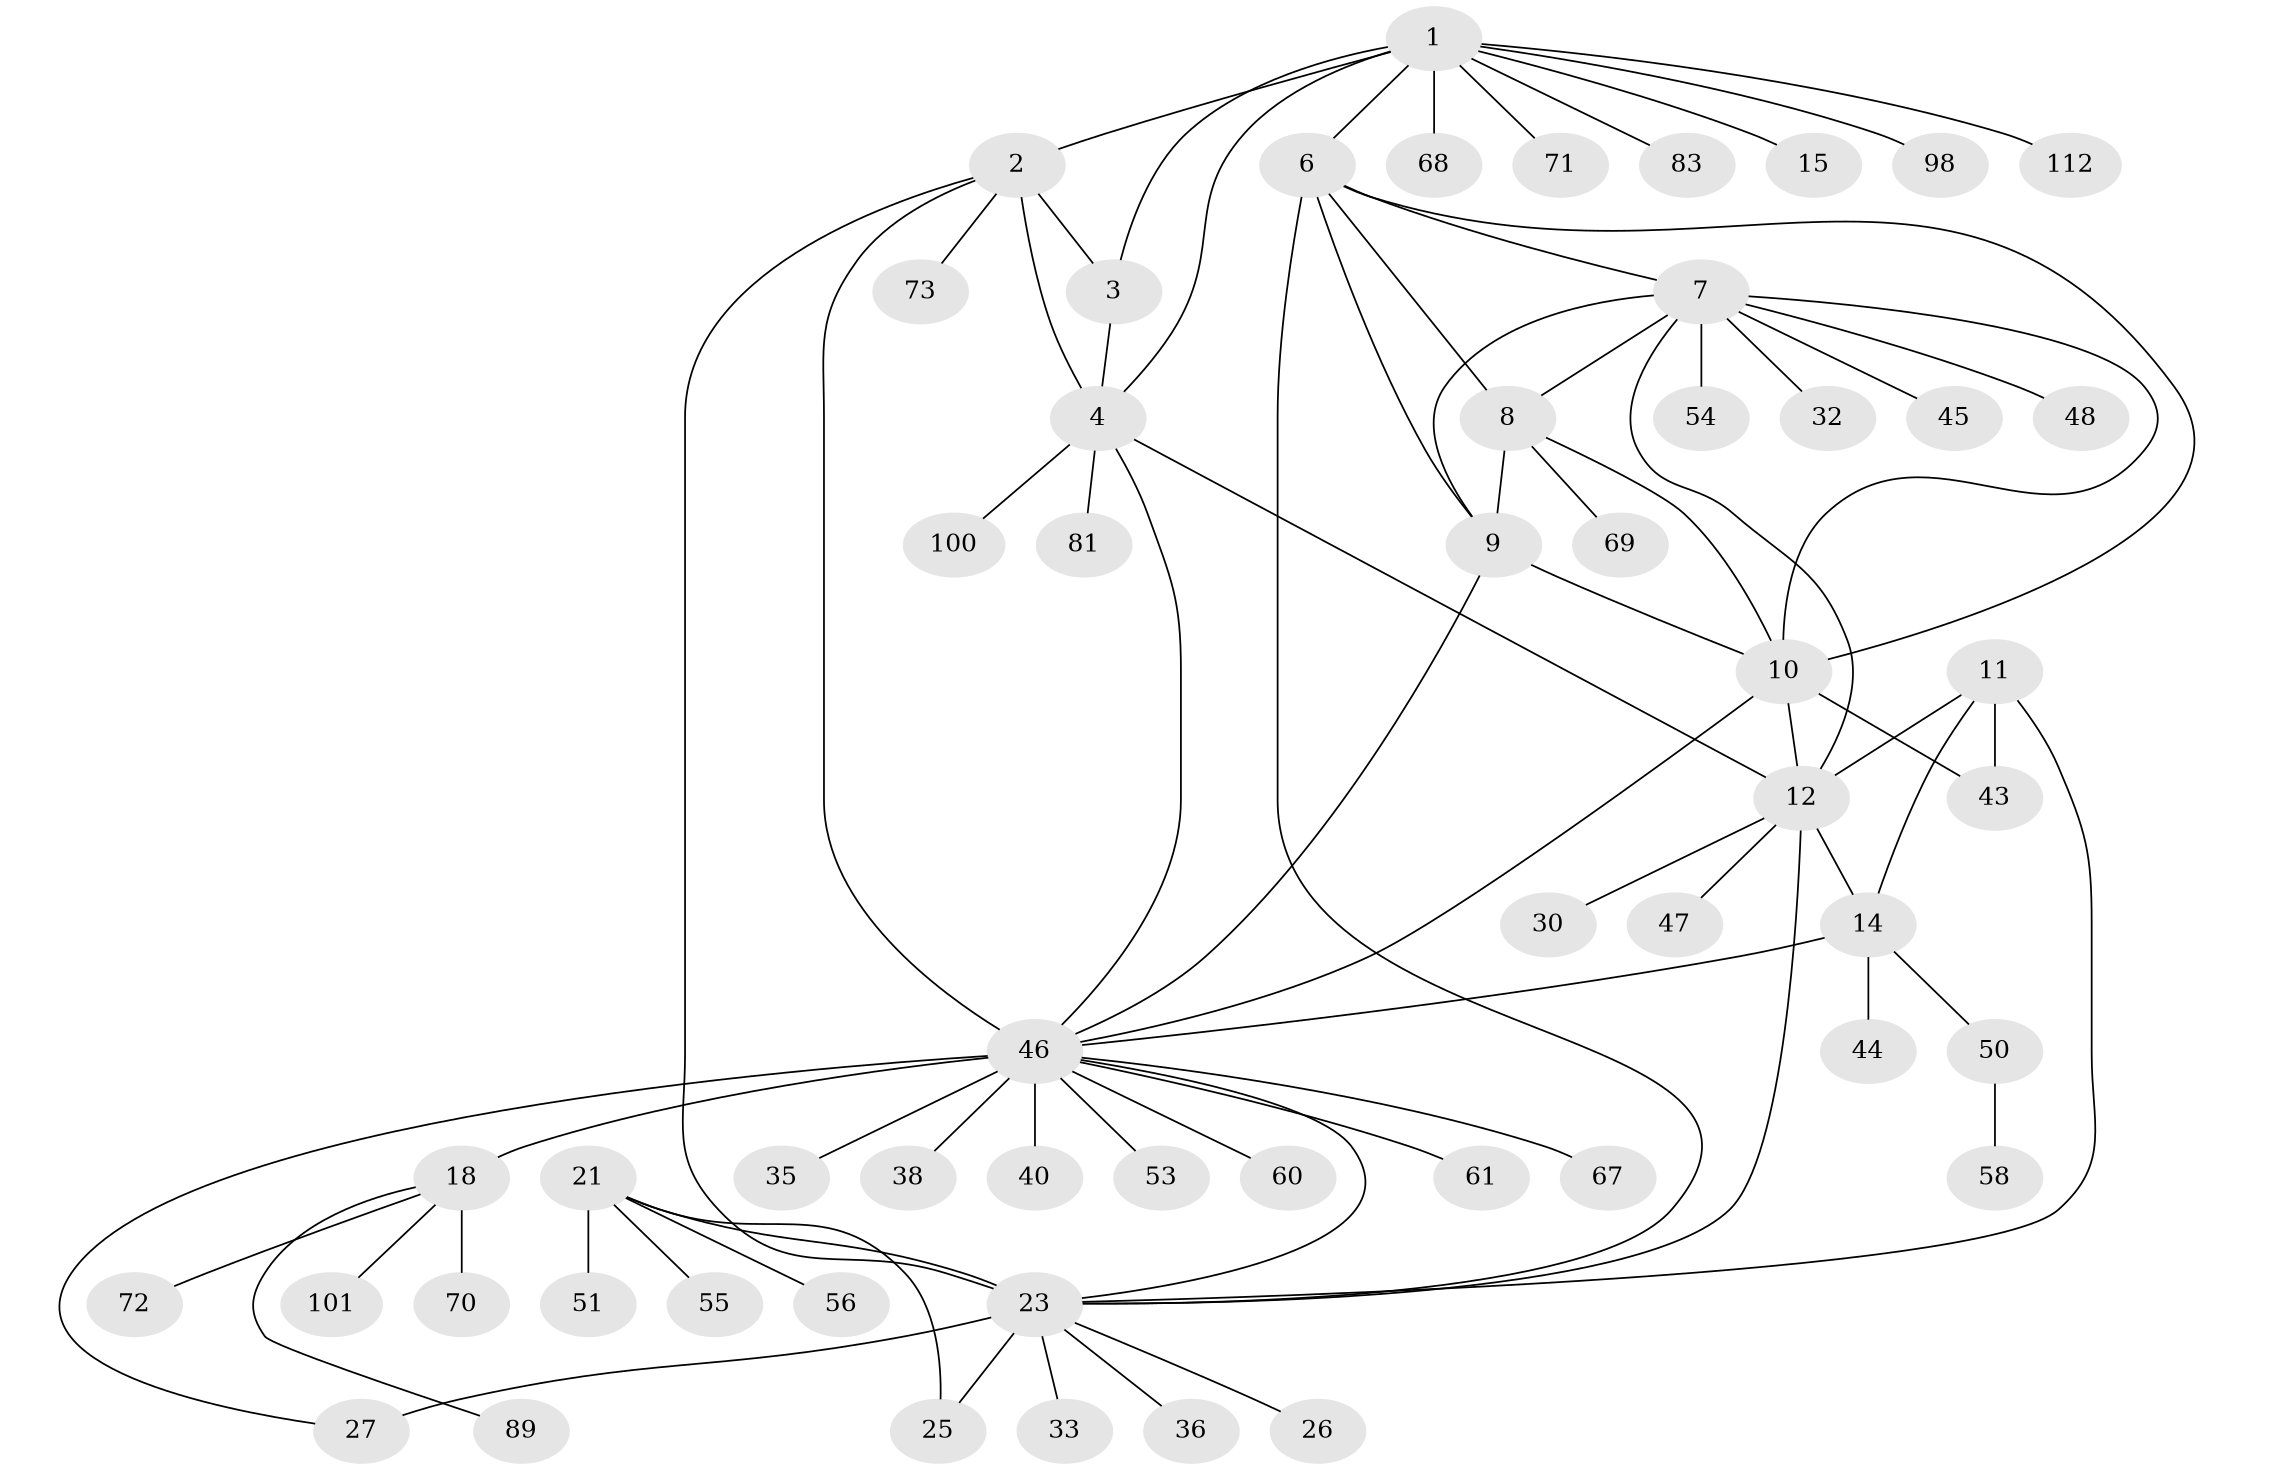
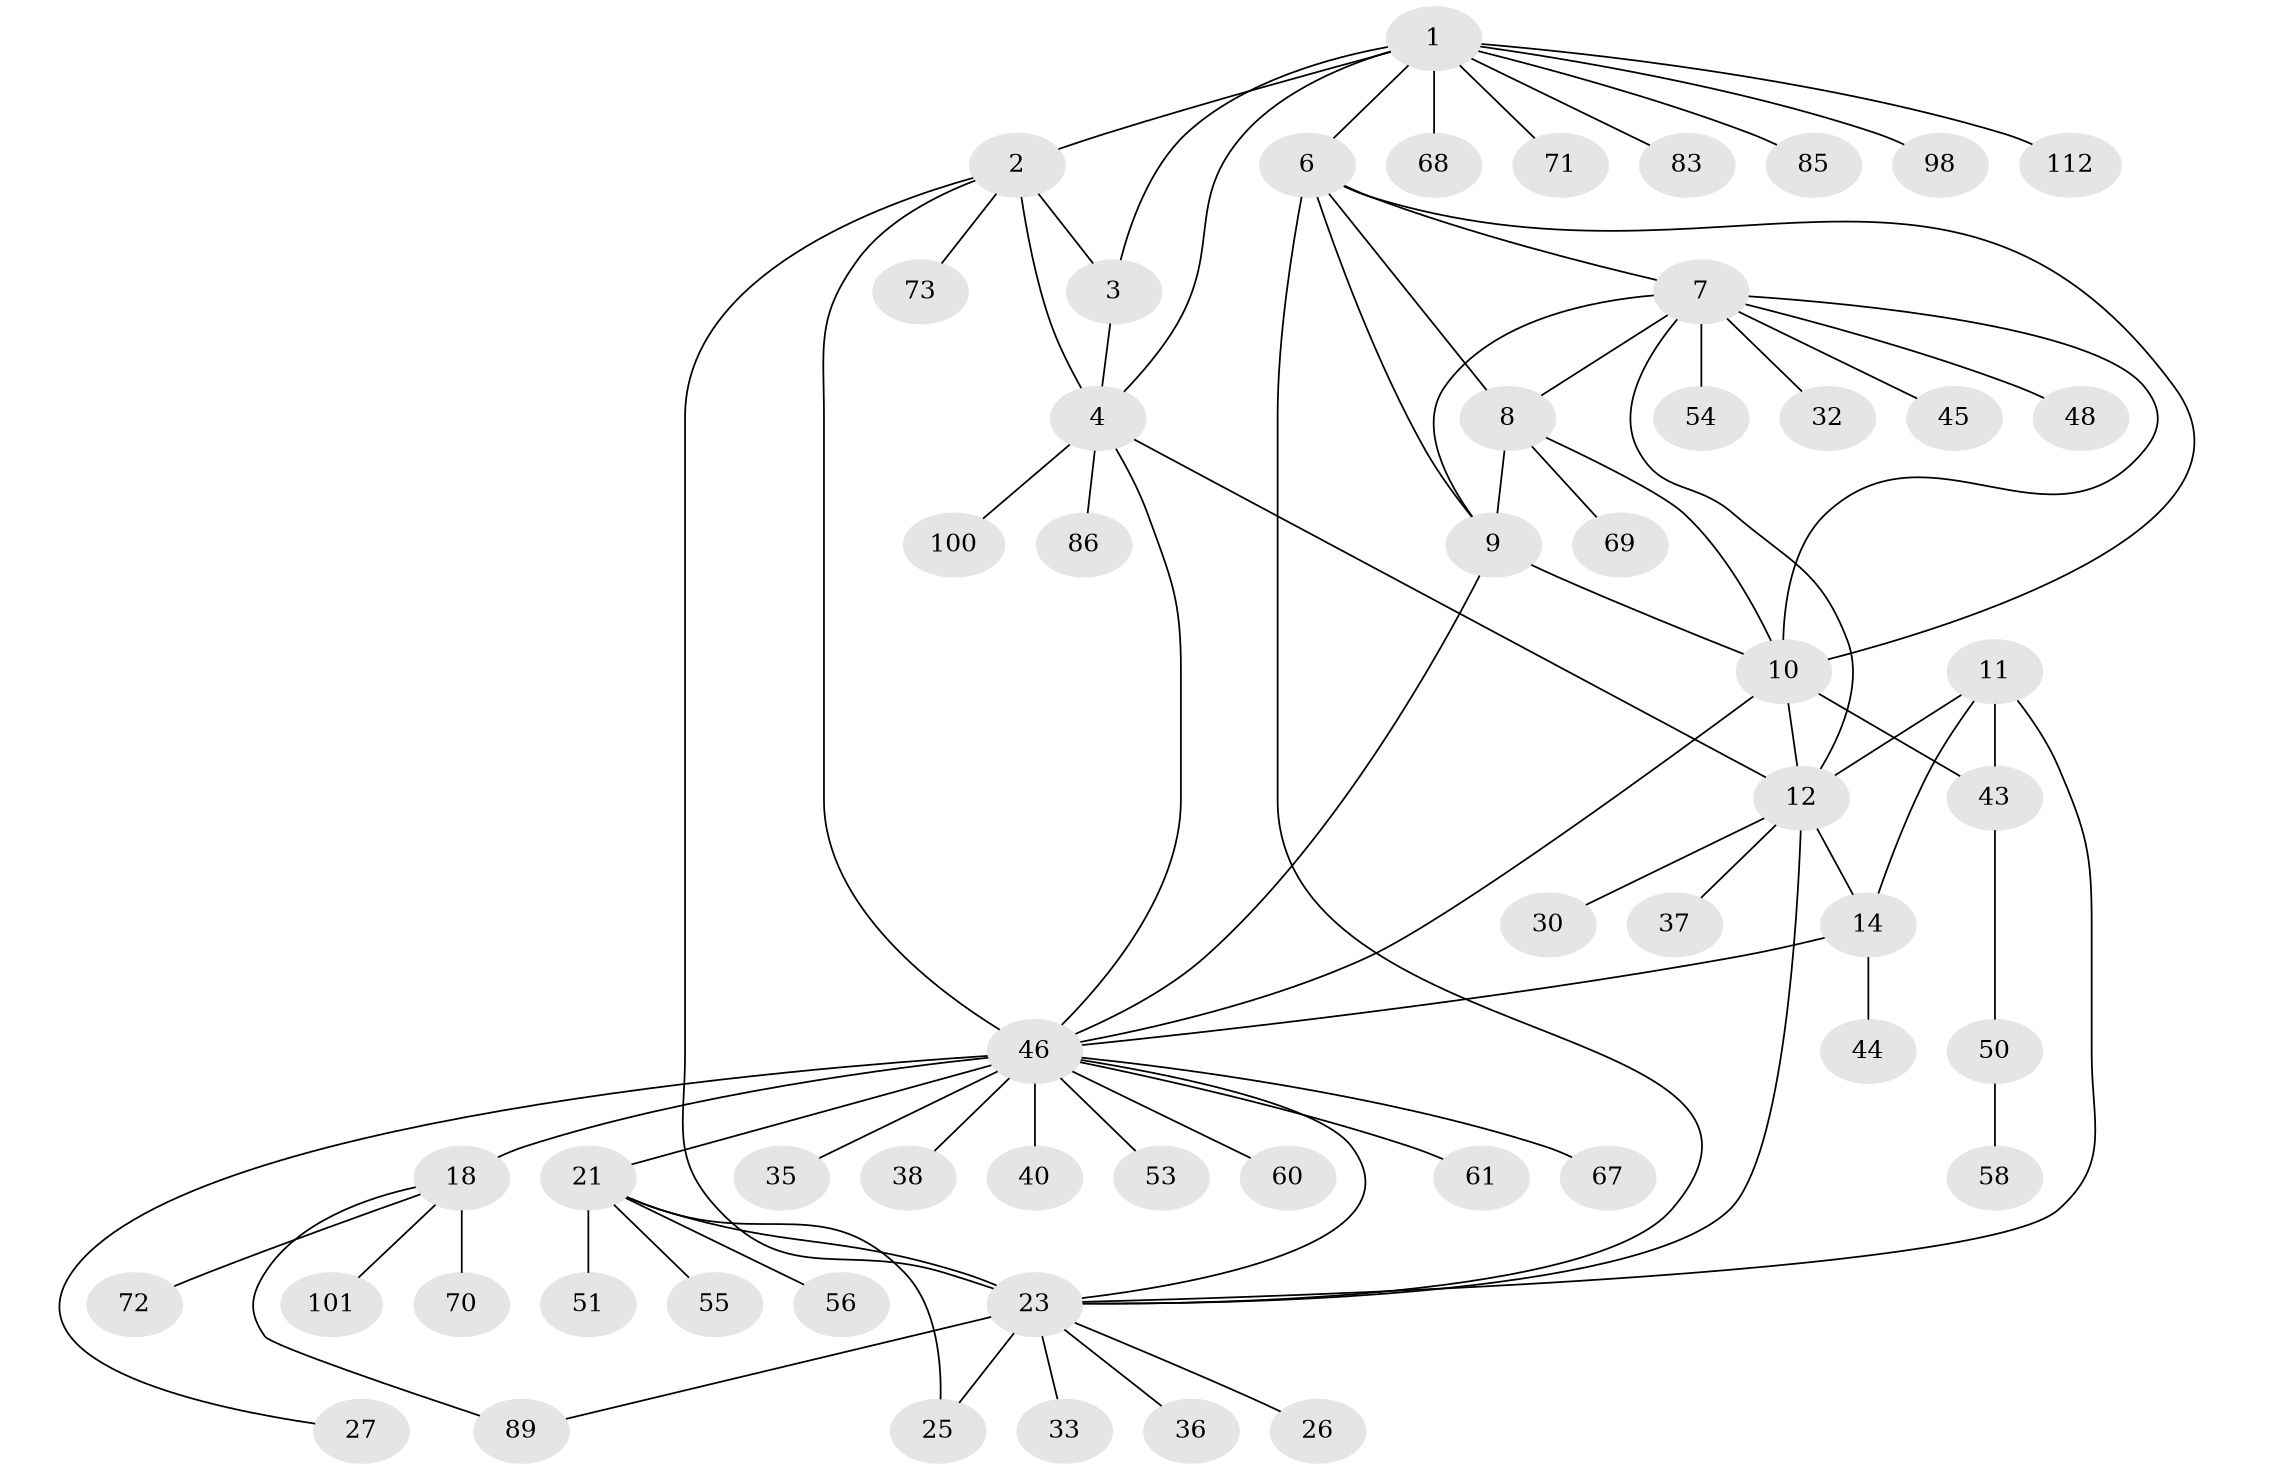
  graph {
    node [color=gray90 style=filled]
    1 [super="+65"]
    2 [super="+5+52"]
    3
    4
    6
    68
    71 [super="+76+92"]
    83
-   85 [label=15]
+   85
    98
    112 [super="+113"]
    n12 [label=46 super="+19+17+90+105+81"]
    23 [super="+24"]
    73
    12 [super="+13"]
-   86 [label=81]
+   86
    100
    7 [super="+49"]
    8
    9
    10 [super="+29+74+109"]
    18
    21 [super="+31+80+97+88+22"]
    27
    35
    38
    40 [super="+107"]
    53
    60
    61
    67
    25 [super="+41"]
    26 [super="+87+28"]
    33 [super="+39"]
    36
    14 [super="+62+84+91+96"]
    30 [super="+102"]
-   47
+   47 [label=37]
    32
    45
    48
    54
    69
    43
    11 [super="+82"]
    44
    50 [super="+75"]
    58
    70
    72
    89
    101
    51
    55
    56
    1 -- 2 [weight=2]
    1 -- 3
    1 -- 4
    1 -- 6
    1 -- 68
    1 -- 71
    1 -- 83
    1 -- 85
    1 -- 98
    1 -- 112
    2 -- 3 [weight=2]
    2 -- 4 [weight=2]
    2 -- n12
    2 -- 23
    2 -- 73
    3 -- 4
    4 -- n12
    4 -- 12
    4 -- 86
    4 -- 100
    6 -- 23
    6 -- 7
    6 -- 8
    6 -- 9
    6 -- 10
    n12 -- 23
    n12 -- 18 [weight=4]
+   n12 -- 21
    n12 -- 27
    n12 -- 35
    n12 -- 38
    n12 -- 40
    n12 -- 53
    n12 -- 60
    n12 -- 61
    n12 -- 67
-   23 -- 27
+   23 -- 89
    23 -- 25 [weight=2]
    23 -- 26
    23 -- 33
    23 -- 36
    12 -- 23
    12 -- 14 [weight=3]
    12 -- 30
    12 -- 47
    7 -- 12
    7 -- 8
    7 -- 9
    7 -- 10
    7 -- 32
    7 -- 45
    7 -- 48
    7 -- 54
    8 -- 9
    8 -- 10
    8 -- 69
    9 -- n12
    9 -- 10
    10 -- n12
    10 -- 12
    10 -- 43
    18 -- 70
    18 -- 72
    18 -- 89
    18 -- 101
    21 -- 23 [weight=4]
    21 -- 25 [weight=2]
    21 -- 51
    21 -- 55
    21 -- 56
    14 -- n12
    14 -- 44
-   14 -- 50
+   43 -- 50
    11 -- 23
    11 -- 12 [weight=3]
    11 -- 14
    11 -- 43
    50 -- 58
  }
